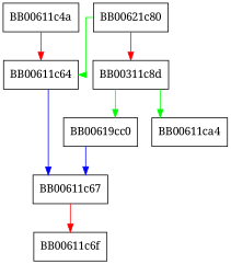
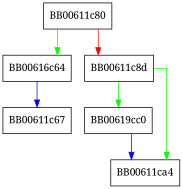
  digraph {
    fontname="Noto Serif"
    splines=ortho
    node [fontname="Noto Serif" shape=box]
    edge [color=red fontname="Noto Serif"]
-   BB00611c4a
-   BB00611c64
-   BB00611c80 [label=BB00621c80]
-   BB00611c8d [label=BB00311c8d]
+   BB00611c64 [label=BB00616c64]
+   BB00611c80
+   BB00611c8d
    BB00611c67
    n6 [label=BB00619cc0]
    BB00611ca4
-   BB00611c6f
-   BB00611c4a -> BB00611c64
    BB00611c64 -> BB00611c67 [color=blue]
    BB00611c80 -> BB00611c64 [color=green]
    BB00611c80 -> BB00611c8d
    BB00611c8d -> n6 [color=green]
    BB00611c8d -> BB00611ca4 [color=green]
-   BB00611c67 -> BB00611c6f
-   n6 -> BB00611c67 [color=blue]
+   n6 -> BB00611ca4 [color=blue]
  }
